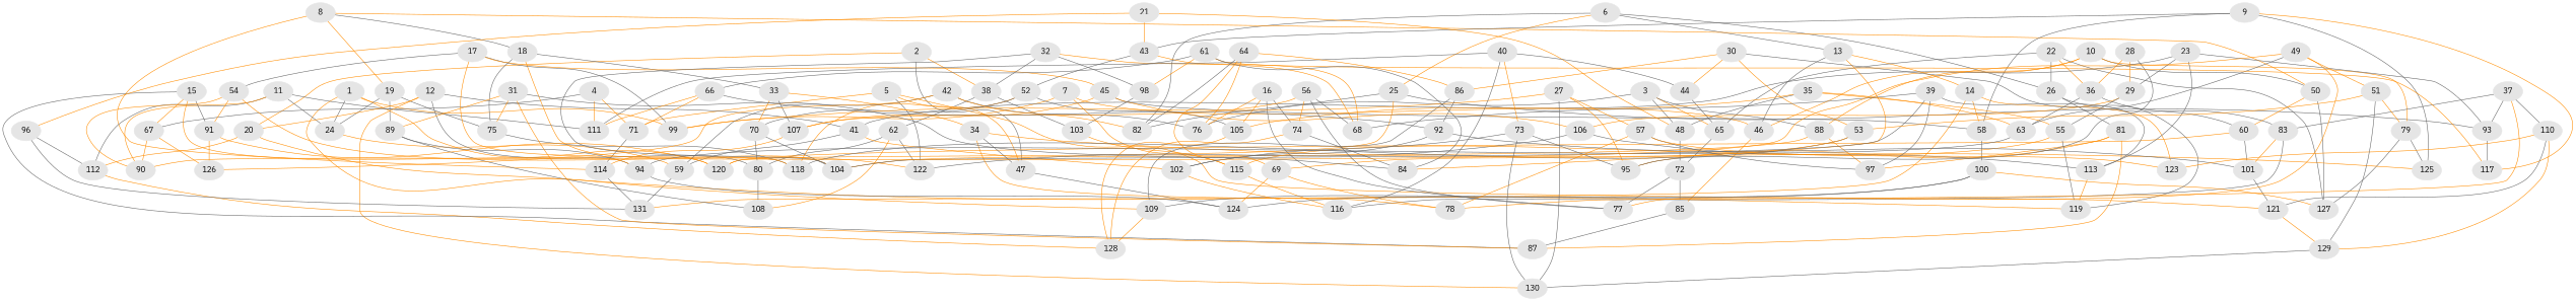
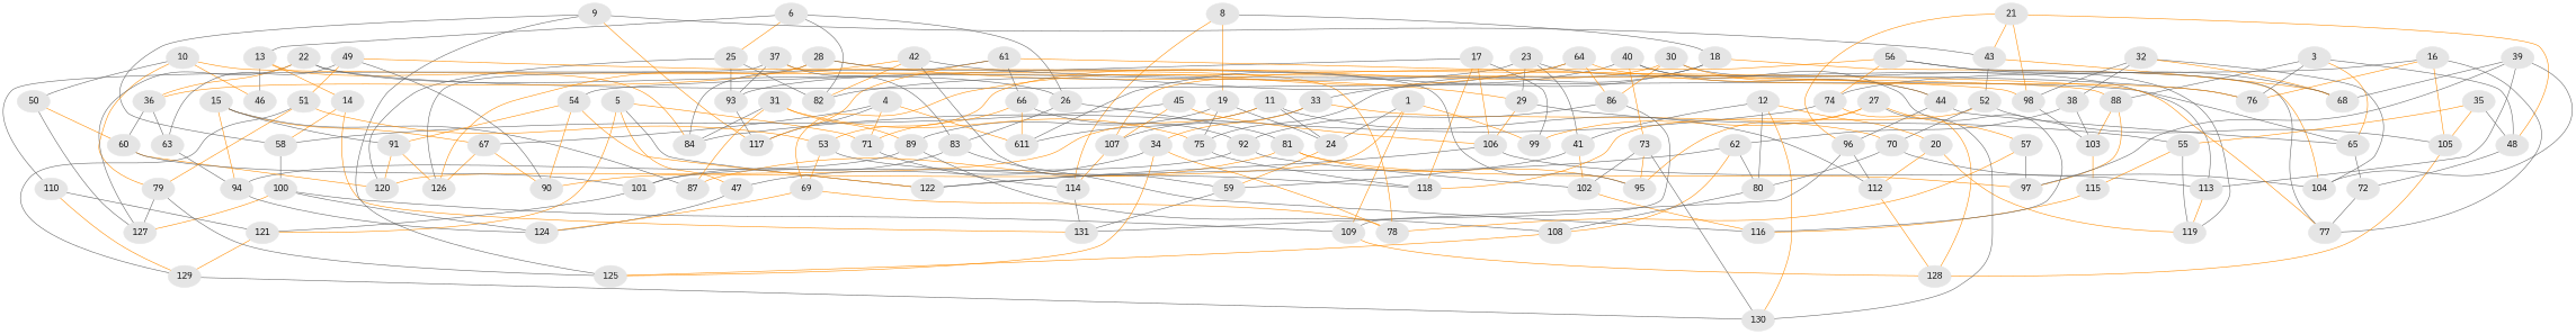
  graph {
    fontname="IBM Plex Sans"
    node [color=gray90 fontname="IBM Plex Sans" style=filled]
    edge [color=gray40 fontname="IBM Plex Sans"]
    1
    24
    99
    109
    120
    59
    128
-   2
    20
    38
    47
    112
    119
    62
    103
    124
    3
    48
    65
    76
    88
    72
    97
    4
    67
    71
-   111
+   111 [label=611]
    117
    90
    126
    114
    5
    121
    122
    129
    6
    13
    25
    26
    82
    46
    14
    84
    93
    81
    83
-   7
    115
-   85
    87
    116
    8
    18
    19
    50
    33
    75
    104
    89
    127
    60
    131
    9
    43
    58
    125
    68
    52
    100
    10
    79
    11
    12
    41
    80
    130
    102
    108
-   123
    15
    91
    94
    16
    74
    77
    105
    17
    45
    54
    118
    106
    107
    34
    70
    21
    96
    98
    22
    36
    63
    23
    29
    113
    55
    95
    101
    27
    57
    78
    28
    30
    44
    53
    86
    69
    92
    31
    32
    35
    37
    110
    39
    40
    73
    42
    49
    51
    56
    61
    66
    64
    1 -- 24
    1 -- 99 [color=darkorange]
    1 -- 109 [color=darkorange]
    1 -- 120 [color=darkorange]
    24 -- 59 [color=darkorange]
    109 -- 128 [color=darkorange]
    59 -- 131
-   2 -- 20 [color=darkorange]
-   2 -- 38 [color=darkorange]
-   2 -- 47
    20 -- 112 [color=darkorange]
    20 -- 119 [color=darkorange]
    38 -- 62
    38 -- 103
    47 -- 124
    112 -- 128 [color=darkorange]
    62 -- 122
    62 -- 80
    62 -- 108 [color=darkorange]
    103 -- 115 [color=darkorange]
    3 -- 48
    3 -- 65 [color=darkorange]
    3 -- 76
    3 -- 88
    48 -- 72
    65 -- 72
-   88 -- 104 [color=darkorange]
+   88 -- 103 [color=darkorange]
    88 -- 97 [color=darkorange]
-   72 -- 85
    72 -- 77
    4 -- 67
    4 -- 71 [color=darkorange]
    4 -- 111 [color=darkorange]
+   4 -- 117
    67 -- 90 [color=darkorange]
    67 -- 126 [color=darkorange]
    71 -- 114
    114 -- 131
    5 -- 47 [color=darkorange]
    5 -- 71 [color=darkorange]
    5 -- 121 [color=darkorange]
    5 -- 122
    121 -- 129 [color=darkorange]
    129 -- 130
    6 -- 13
    6 -- 25 [color=darkorange]
    6 -- 26
    6 -- 82
    13 -- 46
    13 -- 14 [color=darkorange]
    13 -- 84 [color=darkorange]
-   25 -- 120 [color=darkorange]
+   25 -- 120
    25 -- 82
    25 -- 93
    26 -- 81
    26 -- 83
-   46 -- 85 [color=darkorange]
    14 -- 131 [color=darkorange]
    14 -- 58 [color=darkorange]
-   14 -- 123 [color=darkorange]
    93 -- 117
    81 -- 97 [color=darkorange]
    81 -- 87 [color=darkorange]
    81 -- 95 [color=darkorange]
    83 -- 116
-   83 -- 101 [color=darkorange]
-   7 -- 99 [color=darkorange]
-   7 -- 46 [color=darkorange]
-   7 -- 115 [color=darkorange]
+   83 -- 101
    115 -- 116 [color=darkorange]
-   85 -- 87
    8 -- 114 [color=darkorange]
    8 -- 18
    8 -- 19 [color=darkorange]
-   8 -- 50 [color=darkorange]
    18 -- 33
    18 -- 75
    18 -- 104 [color=darkorange]
    19 -- 24
    19 -- 75
    19 -- 89
    50 -- 127
    50 -- 60 [color=darkorange]
    33 -- 107
    33 -- 34 [color=darkorange]
    33 -- 70 [color=darkorange]
    75 -- 118
    89 -- 108
    89 -- 94
    60 -- 120 [color=darkorange]
    60 -- 101
    9 -- 117 [color=darkorange]
    9 -- 43
    9 -- 58
    9 -- 125
    43 -- 68 [color=darkorange]
    43 -- 52
    58 -- 100
    52 -- 105
    52 -- 118 [color=darkorange]
    52 -- 70
    100 -- 109
    100 -- 124
    100 -- 127 [color=darkorange]
    10 -- 88 [color=darkorange]
    10 -- 46 [color=darkorange]
    10 -- 50
    10 -- 79 [color=darkorange]
    79 -- 127
    79 -- 125
    11 -- 24
    11 -- 112
    11 -- 111
    11 -- 90 [color=darkorange]
    12 -- 20 [color=darkorange]
    12 -- 41
    12 -- 80
    12 -- 130 [color=darkorange]
    41 -- 59
    41 -- 102 [color=darkorange]
    80 -- 108
    102 -- 116 [color=darkorange]
+   108 -- 125 [color=darkorange]
    15 -- 67 [color=darkorange]
    15 -- 87
    15 -- 91
    15 -- 94 [color=darkorange]
    91 -- 120 [color=darkorange]
    91 -- 126 [color=darkorange]
    94 -- 124
    16 -- 76 [color=darkorange]
    16 -- 74
    16 -- 77
    16 -- 105 [color=darkorange]
    74 -- 128 [color=darkorange]
    74 -- 84
    105 -- 128 [color=darkorange]
    17 -- 99
-   17 -- 45 [color=darkorange]
+   17 -- 106 [color=darkorange]
    17 -- 54
    17 -- 118 [color=darkorange]
    45 -- 58
    45 -- 106 [color=darkorange]
    45 -- 107 [color=darkorange]
    54 -- 90 [color=darkorange]
    54 -- 122 [color=darkorange]
    54 -- 91 [color=darkorange]
    106 -- 122
    106 -- 113
    107 -- 114 [color=darkorange]
    34 -- 47
    34 -- 125 [color=darkorange]
    34 -- 78 [color=darkorange]
    70 -- 104
    70 -- 80
    21 -- 48 [color=darkorange]
    21 -- 43 [color=darkorange]
    21 -- 96 [color=darkorange]
+   21 -- 98 [color=darkorange]
    96 -- 112
    96 -- 131
    98 -- 103
    22 -- 65
    22 -- 26
    22 -- 127
    22 -- 36 [color=darkorange]
    36 -- 60
    36 -- 63
    63 -- 94
    23 -- 93
    23 -- 41
    23 -- 29
    23 -- 113
    29 -- 106 [color=darkorange]
    29 -- 55
    113 -- 119 [color=darkorange]
    55 -- 119
    55 -- 115 [color=darkorange]
    101 -- 121
    27 -- 99 [color=darkorange]
    27 -- 130
    27 -- 95 [color=darkorange]
    27 -- 57 [color=darkorange]
    57 -- 97
-   57 -- 123 [color=darkorange]
    57 -- 78 [color=darkorange]
+   28 -- 126
    28 -- 36 [color=darkorange]
    28 -- 29 [color=darkorange]
    28 -- 95
    30 -- 119
    30 -- 44 [color=darkorange]
    30 -- 53 [color=darkorange]
    30 -- 86 [color=darkorange]
    44 -- 65
+   44 -- 96
    53 -- 118
    53 -- 69 [color=darkorange]
    86 -- 109
    86 -- 92
    69 -- 124 [color=darkorange]
    69 -- 78 [color=darkorange]
    92 -- 102
    92 -- 101
    31 -- 84
    31 -- 87 [color=darkorange]
    31 -- 75 [color=darkorange]
    31 -- 89 [color=darkorange]
    32 -- 38
    32 -- 104
    32 -- 68 [color=darkorange]
    32 -- 98
    35 -- 48
    35 -- 105 [color=darkorange]
-   35 -- 63 [color=darkorange]
    35 -- 55 [color=darkorange]
    37 -- 93
    37 -- 83
    37 -- 78 [color=darkorange]
    37 -- 110
    110 -- 121
    110 -- 129 [color=darkorange]
-   110 -- 123 [color=darkorange]
    39 -- 97
    39 -- 104
    39 -- 68
    39 -- 113
    40 -- 111
    40 -- 116
    40 -- 44
    40 -- 73 [color=darkorange]
    73 -- 130
    73 -- 102
-   73 -- 95
+   73 -- 95 [color=darkorange]
    42 -- 59
    42 -- 76
    42 -- 126 [color=darkorange]
    42 -- 82 [color=darkorange]
-   49 -- 90 [color=darkorange]
+   49 -- 90
    49 -- 77 [color=darkorange]
    49 -- 63
    49 -- 51 [color=darkorange]
    51 -- 129
    51 -- 79 [color=darkorange]
    51 -- 53 [color=darkorange]
    56 -- 68
    56 -- 74 [color=darkorange]
    56 -- 77
    56 -- 107 [color=darkorange]
    61 -- 117 [color=darkorange]
    61 -- 84
    61 -- 98 [color=darkorange]
    61 -- 66
    66 -- 71 [color=darkorange]
    66 -- 111 [color=darkorange]
    66 -- 92
    64 -- 76 [color=darkorange]
    64 -- 82
    64 -- 86 [color=darkorange]
    64 -- 69 [color=darkorange]
  }
